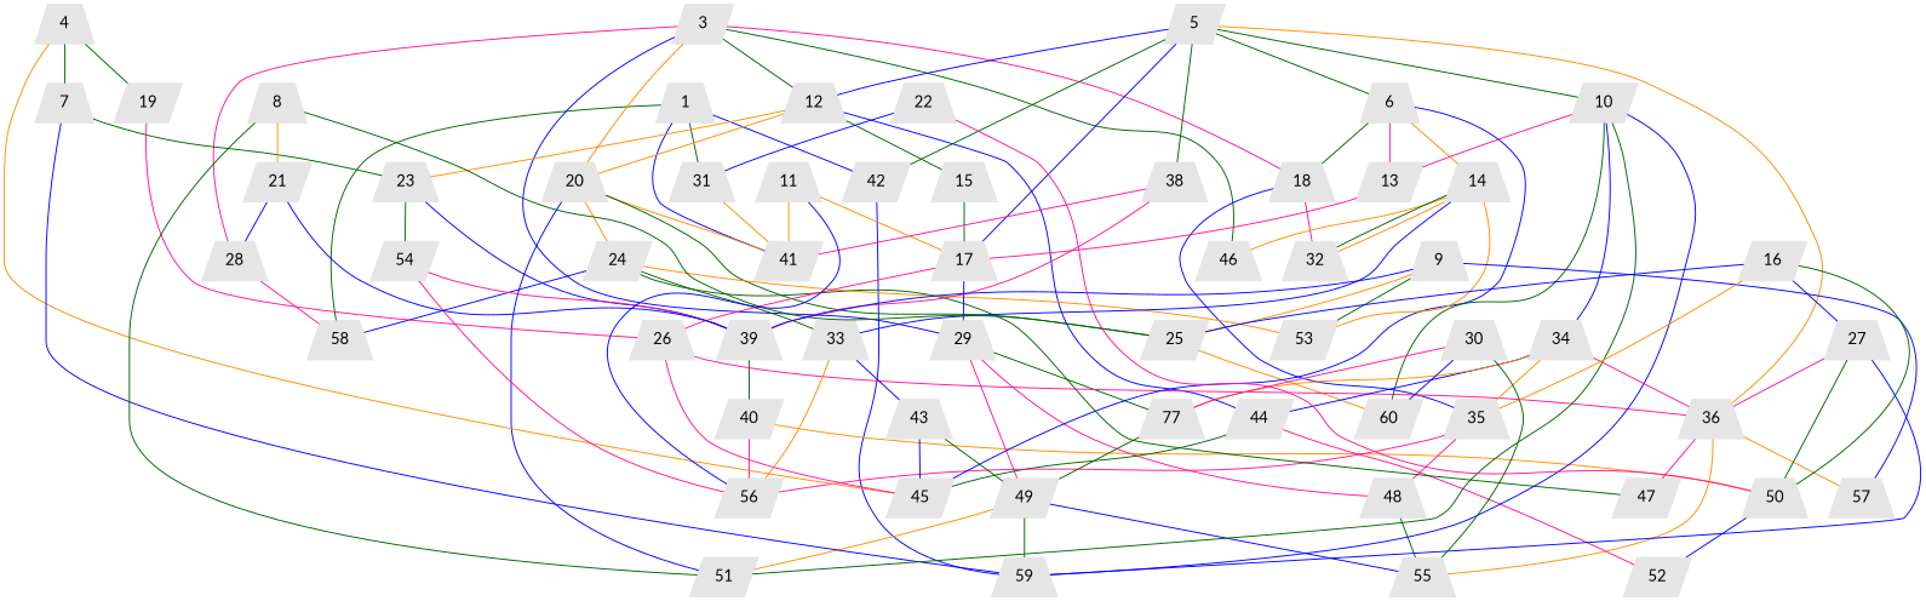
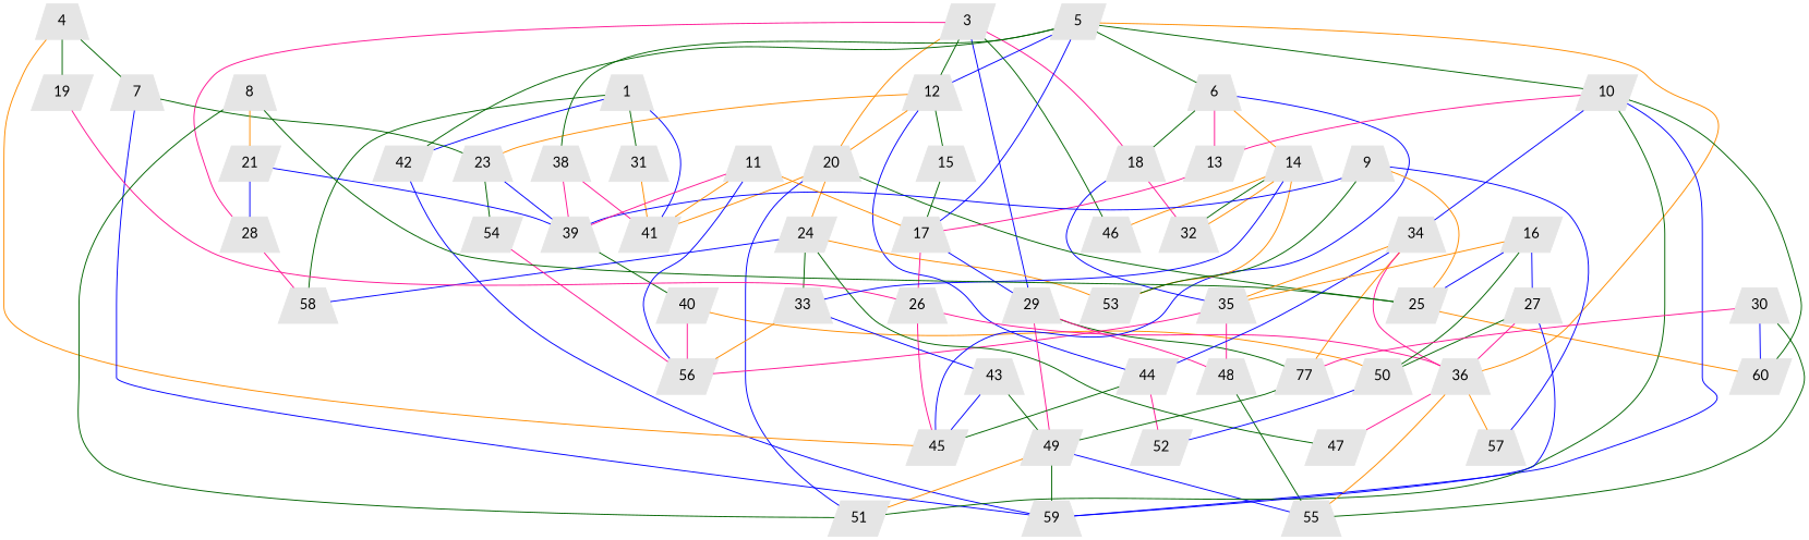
  graph {
    fontname=Lato
    node [color=gray90 fontname=Lato shape=trapezium style=filled]
    edge [color=darkgreen fontname=Lato]
    1
    31
    41 [shape=parallelogram]
    42 [shape=parallelogram]
    58
    59
    40 [shape=parallelogram]
    39
    3 [shape=parallelogram]
    46
    12
    18
    20
    28
    29
    23
    15
    44 [shape=parallelogram]
    32
    35
    25 [shape=parallelogram]
    51 [shape=parallelogram]
    24 [shape=parallelogram]
    n24 [label=77]
    48
    49 [shape=parallelogram]
    4
    7
    19 [shape=parallelogram]
    45 [shape=parallelogram]
    26
    5 [shape=parallelogram]
    6
    10 [shape=parallelogram]
    17
    36
    38
    13 [shape=parallelogram]
    14
    34
    60 [shape=parallelogram]
    57
    47 [shape=parallelogram]
    55
    53 [shape=parallelogram]
    33
    54 [shape=parallelogram]
    21 [shape=parallelogram]
    8
    9
    11
    56 [shape=parallelogram]
    52 [shape=parallelogram]
    43
    16 [shape=parallelogram]
    27
    50
-   22
    30
    1 -- 31
    1 -- 41 [color=blue]
    1 -- 42 [color=blue]
    1 -- 58
    31 -- 41 [color=darkorange]
    42 -- 59 [color=blue]
    40 -- 56 [color=deeppink]
    40 -- 50 [color=darkorange]
    39 -- 40
    3 -- 46
    3 -- 12
    3 -- 18 [color=deeppink]
    3 -- 20 [color=darkorange]
    3 -- 28 [color=deeppink]
    3 -- 29 [color=blue]
    12 -- 20 [color=darkorange]
    12 -- 23 [color=darkorange]
    12 -- 15
    12 -- 44 [color=blue]
    18 -- 32 [color=deeppink]
    18 -- 35 [color=blue]
    20 -- 41 [color=darkorange]
    20 -- 25
    20 -- 51 [color=blue]
    20 -- 24 [color=darkorange]
    28 -- 58 [color=deeppink]
    29 -- n24
    29 -- 48 [color=deeppink]
    29 -- 49 [color=deeppink]
    23 -- 39 [color=blue]
    23 -- 54
    15 -- 17
    44 -- 45
    44 -- 52 [color=deeppink]
    35 -- 48 [color=deeppink]
    35 -- 56 [color=deeppink]
    25 -- 60 [color=darkorange]
    24 -- 58 [color=blue]
    24 -- 47
    24 -- 53 [color=darkorange]
    24 -- 33
    n24 -- 49
    48 -- 55
    49 -- 59
    49 -- 51 [color=darkorange]
    49 -- 55 [color=blue]
    4 -- 7
    4 -- 19
    4 -- 45 [color=darkorange]
    7 -- 59 [color=blue]
    7 -- 23
    19 -- 26 [color=deeppink]
    26 -- 45 [color=deeppink]
    26 -- 36 [color=deeppink]
    5 -- 42
    5 -- 12 [color=blue]
    5 -- 6
    5 -- 10
    5 -- 17 [color=blue]
    5 -- 36 [color=darkorange]
    5 -- 38
    6 -- 18
    6 -- 45 [color=blue]
    6 -- 13 [color=deeppink]
    6 -- 14 [color=darkorange]
    10 -- 59 [color=blue]
    10 -- 51
    10 -- 13 [color=deeppink]
    10 -- 34 [color=blue]
    10 -- 60
    17 -- 29 [color=blue]
    17 -- 26 [color=deeppink]
    36 -- 57 [color=darkorange]
    36 -- 47 [color=deeppink]
    36 -- 55 [color=darkorange]
    38 -- 41 [color=deeppink]
    38 -- 39 [color=deeppink]
    13 -- 17 [color=deeppink]
    14 -- 46 [color=darkorange]
    14 -- 32
    14 -- 32 [color=darkorange]
    14 -- 53 [color=darkorange]
    14 -- 33 [color=blue]
    34 -- 44 [color=blue]
    34 -- 35 [color=darkorange]
    34 -- n24 [color=darkorange]
    34 -- 36 [color=deeppink]
    33 -- 56 [color=darkorange]
    33 -- 43 [color=blue]
    54 -- 56 [color=deeppink]
    21 -- 39 [color=blue]
    21 -- 28 [color=blue]
    8 -- 25
    8 -- 51
    8 -- 21 [color=darkorange]
    9 -- 39 [color=blue]
    9 -- 25 [color=darkorange]
    9 -- 57 [color=blue]
    9 -- 53
    11 -- 41 [color=darkorange]
-   54 -- 39 [color=deeppink]
+   11 -- 39 [color=deeppink]
    11 -- 17 [color=darkorange]
    11 -- 56 [color=blue]
    43 -- 49
    43 -- 45 [color=blue]
    16 -- 35 [color=darkorange]
    16 -- 25 [color=blue]
    16 -- 27 [color=blue]
    16 -- 50
    27 -- 59 [color=blue]
    27 -- 36 [color=deeppink]
    27 -- 50
    50 -- 52 [color=blue]
-   22 -- 31 [color=blue]
-   22 -- 50 [color=deeppink]
    30 -- n24 [color=deeppink]
    30 -- 60 [color=blue]
    30 -- 55
  }
